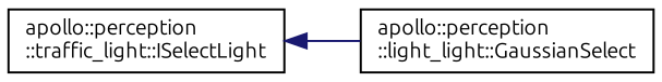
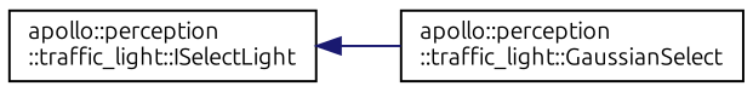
  digraph {
    rankdir=LR
    fontname=Ubuntu
    node [color=black fillcolor=white fontname=Ubuntu fontsize=10 shape=record style=filled]
    n1 [height=0.2 label="apollo::perception\l::traffic_light::ISelectLight" width=0.4]
-   n2 [height=0.2 label="apollo::perception\l::light_light::GaussianSelect" width=0.4]
+   n2 [height=0.2 label="apollo::perception\l::traffic_light::GaussianSelect" width=0.4]
    n1 -> n2 [color=midnightblue dir=back fontname=Ubuntu fontsize=10 labelfontname=Helvetica labelfontsize=10 style=solid]
  }
